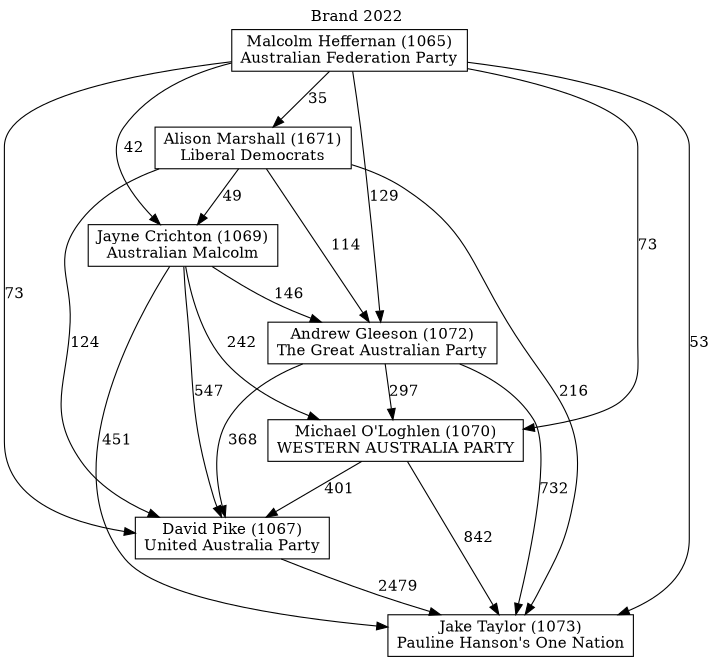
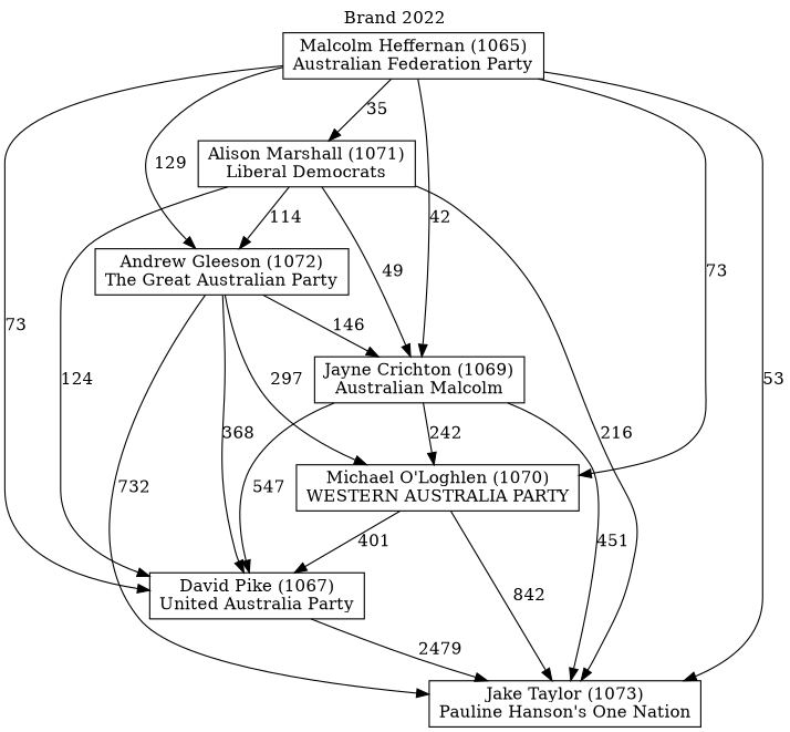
  digraph {
    label="Brand 2022"
    labelloc=t
    mclimit=10
    node [shape=box]
    n1 [label="Jake Taylor (1073)\nPauline Hanson's One Nation"]
    n2 [label="David Pike (1067)\nUnited Australia Party"]
    n3 [label="Michael O'Loghlen (1070)\nWESTERN AUSTRALIA PARTY"]
    n4 [label="Jayne Crichton (1069)\nAustralian Malcolm"]
    n5 [label="Andrew Gleeson (1072)\nThe Great Australian Party"]
-   n6 [label="Alison Marshall (1671)\nLiberal Democrats"]
+   n6 [label="Alison Marshall (1071)\nLiberal Democrats"]
    n7 [label="Malcolm Heffernan (1065)\nAustralian Federation Party"]
    n2 -> n1 [label=2479]
    n3 -> n1 [label=842]
    n3 -> n2 [label=401]
    n4 -> n1 [label=451]
    n4 -> n2 [label=547]
    n4 -> n3 [label=242]
    n5 -> n1 [label=732]
    n5 -> n2 [label=368]
    n5 -> n3 [label=297]
-   n4 -> n5 [label=146]
+   n5 -> n4 [label=146]
    n6 -> n1 [label=216]
    n6 -> n2 [label=124]
    n6 -> n4 [label=49]
    n6 -> n5 [label=114]
    n7 -> n1 [label=53]
    n7 -> n2 [label=73]
    n7 -> n3 [label=73]
    n7 -> n4 [label=42]
    n7 -> n5 [label=129]
    n7 -> n6 [label=35]
  }
